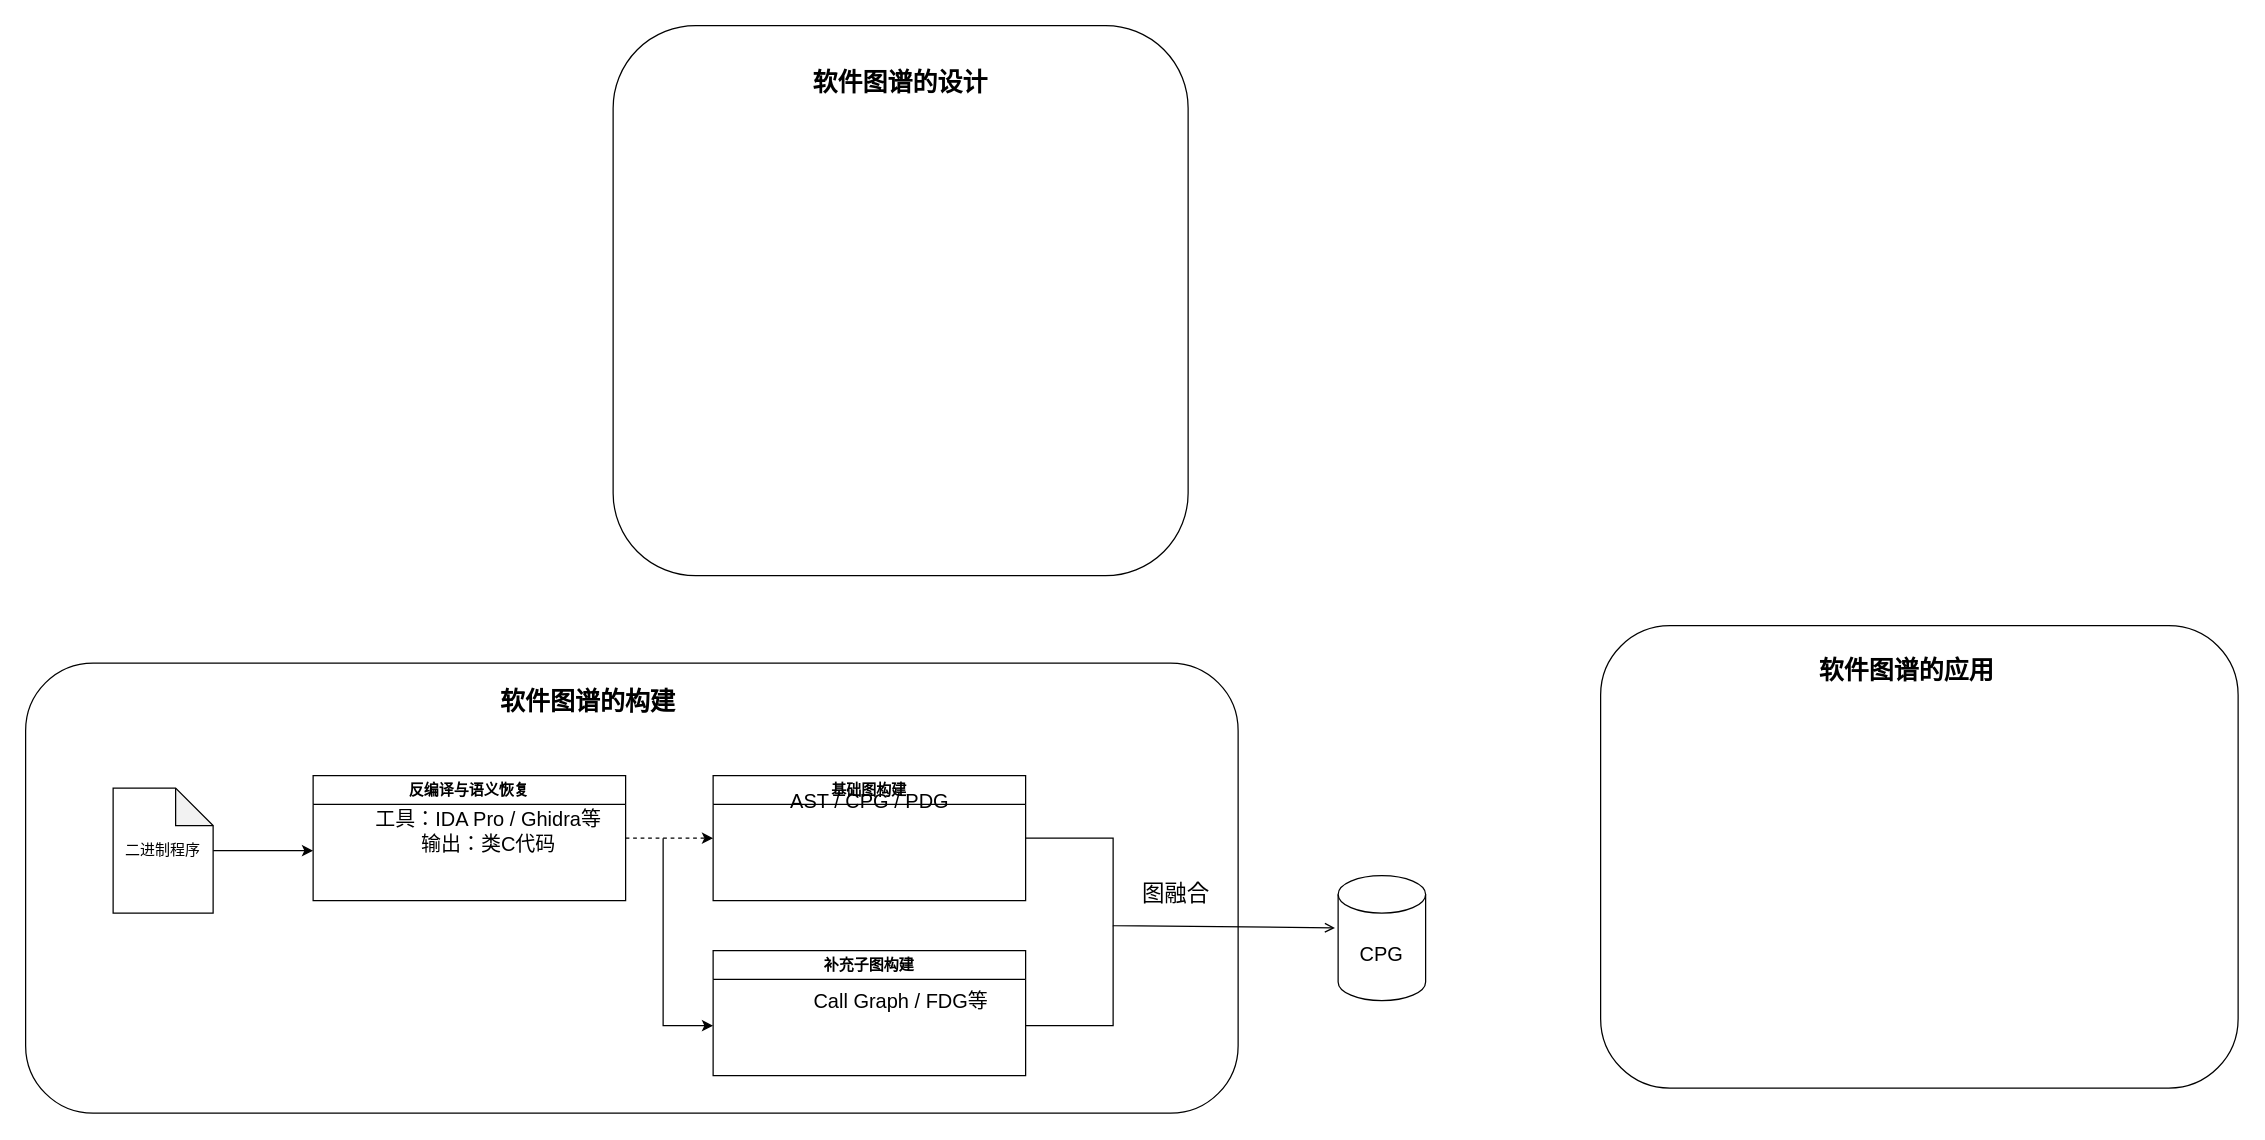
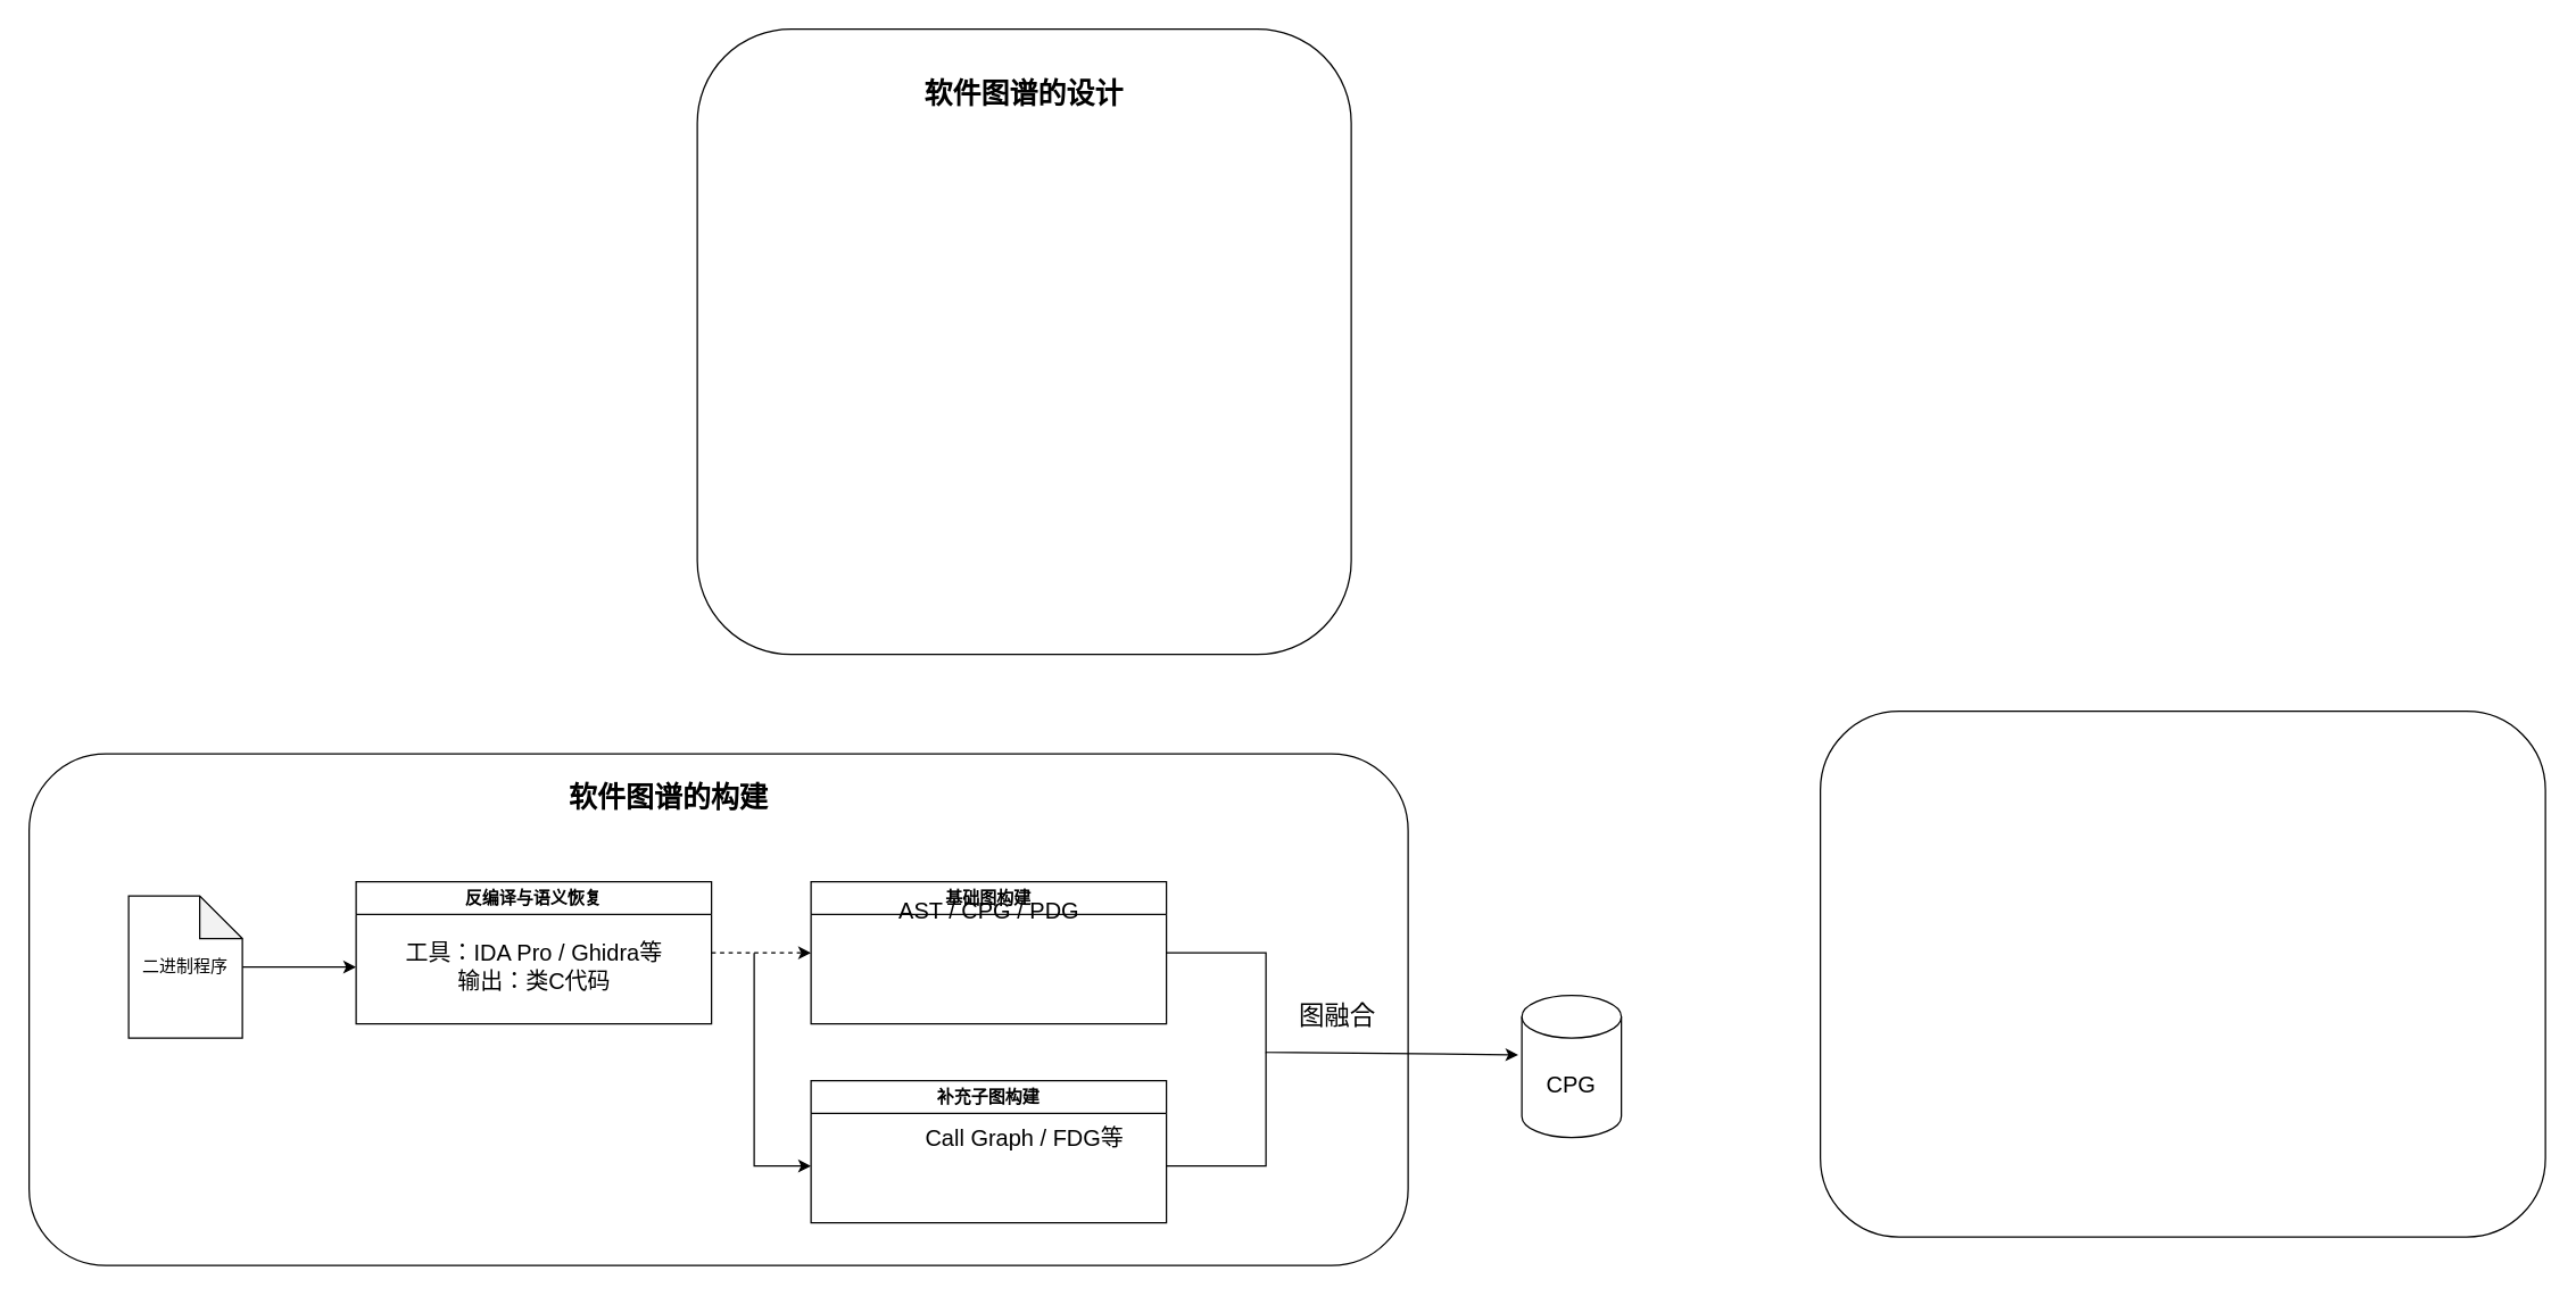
  <mxCell id="0" />
  <mxCell id="1" parent="0" />
  <mxCell id="2" value="" style="rounded=1;whiteSpace=wrap;html=1;" vertex="1" parent="1"><mxGeometry x="20" y="530" width="970" height="360" as="geometry" /></mxCell>
  <mxCell id="3" value="" style="edgeStyle=orthogonalEdgeStyle;rounded=0;orthogonalLoop=1;jettySize=auto;html=1;" edge="1" parent="1" source="4"><mxGeometry relative="1" as="geometry"><mxPoint x="250" y="680" as="targetPoint" /></mxGeometry></mxCell>
  <mxCell id="4" value="二进制程序" style="shape=note;whiteSpace=wrap;html=1;backgroundOutline=1;darkOpacity=0.05;" vertex="1" parent="1"><mxGeometry x="90" y="630" width="80" height="100" as="geometry" /></mxCell>
  <mxCell id="5" value="" style="edgeStyle=orthogonalEdgeStyle;rounded=0;orthogonalLoop=1;jettySize=auto;html=1;entryX=0;entryY=0.5;entryDx=0;entryDy=0;dashed=1;" edge="1" parent="1" source="6" target="8"><mxGeometry relative="1" as="geometry" /></mxCell>
  <mxCell id="6" value="反编译与语义恢复" style="swimlane;whiteSpace=wrap;html=1;" vertex="1" parent="1"><mxGeometry x="250" y="620" width="250" height="100" as="geometry" /></mxCell>
- <mxCell id="7" value="&lt;font style=&quot;font-size: 16px;&quot;&gt;工具：IDA Pro / Ghidra等&lt;/font&gt;&lt;div&gt;&lt;font style=&quot;font-size: 16px;&quot;&gt;输出：类C代码&lt;/font&gt;&lt;/div&gt;" style="text;html=1;align=center;verticalAlign=middle;resizable=0;points=[];autosize=1;strokeColor=none;fillColor=none;" vertex="1" parent="6"><mxGeometry x="40" y="20" width="200" height="50" as="geometry" /></mxCell>
+ <mxCell id="7" value="&lt;font style=&quot;font-size: 16px;&quot;&gt;工具：IDA Pro / Ghidra等&lt;/font&gt;&lt;div&gt;&lt;font style=&quot;font-size: 16px;&quot;&gt;输出：类C代码&lt;/font&gt;&lt;/div&gt;" style="text;html=1;align=center;verticalAlign=middle;resizable=0;points=[];autosize=1;strokeColor=none;fillColor=none;" vertex="1" parent="6"><mxGeometry x="25" y="35" width="200" height="50" as="geometry" /></mxCell>
  <mxCell id="8" value="基础图构建" style="swimlane;whiteSpace=wrap;html=1;" vertex="1" parent="1"><mxGeometry x="570" y="620" width="250" height="100" as="geometry" /></mxCell>
  <mxCell id="9" value="&lt;span style=&quot;font-size: 16px;&quot;&gt;AST / CPG / PDG&lt;/span&gt;" style="text;html=1;align=center;verticalAlign=middle;resizable=0;points=[];autosize=1;strokeColor=none;fillColor=none;" vertex="1" parent="8"><mxGeometry x="50" y="5" width="150" height="30" as="geometry" /></mxCell>
  <mxCell id="10" value="补充子图构建" style="swimlane;whiteSpace=wrap;html=1;" vertex="1" parent="1"><mxGeometry x="570" y="760" width="250" height="100" as="geometry" /></mxCell>
  <mxCell id="11" value="&lt;span style=&quot;font-size: 16px;&quot;&gt;Call Graph / FDG等&lt;/span&gt;" style="text;html=1;align=center;verticalAlign=middle;resizable=0;points=[];autosize=1;strokeColor=none;fillColor=none;" vertex="1" parent="10"><mxGeometry x="70" y="25" width="160" height="30" as="geometry" /></mxCell>
  <mxCell id="12" value="" style="endArrow=classic;html=1;rounded=0;" edge="1" parent="1"><mxGeometry width="50" height="50" relative="1" as="geometry"><mxPoint x="530" y="670" as="sourcePoint" /><mxPoint x="570" y="820" as="targetPoint" /><Array as="points"><mxPoint x="530" y="820" /></Array></mxGeometry></mxCell>
- <mxCell id="13" value="" style="endArrow=open;html=1;rounded=0;exitX=1;exitY=0.5;exitDx=0;exitDy=0;entryX=-0.036;entryY=0.418;entryDx=0;entryDy=0;entryPerimeter=0;" edge="1" parent="1" source="8" target="15"><mxGeometry width="50" height="50" relative="1" as="geometry"><mxPoint x="540" y="690" as="sourcePoint" /><mxPoint x="990" y="740" as="targetPoint" /><Array as="points"><mxPoint x="890" y="670" /><mxPoint x="890" y="740" /></Array></mxGeometry></mxCell>
+ <mxCell id="13" value="" style="endArrow=classic;html=1;rounded=0;exitX=1;exitY=0.5;exitDx=0;exitDy=0;entryX=-0.036;entryY=0.418;entryDx=0;entryDy=0;entryPerimeter=0;" edge="1" parent="1" source="8" target="15"><mxGeometry width="50" height="50" relative="1" as="geometry"><mxPoint x="540" y="690" as="sourcePoint" /><mxPoint x="990" y="740" as="targetPoint" /><Array as="points"><mxPoint x="890" y="670" /><mxPoint x="890" y="740" /></Array></mxGeometry></mxCell>
  <mxCell id="14" value="" style="endArrow=none;html=1;rounded=0;" edge="1" parent="1"><mxGeometry width="50" height="50" relative="1" as="geometry"><mxPoint x="820" y="820" as="sourcePoint" /><mxPoint x="890" y="740" as="targetPoint" /><Array as="points"><mxPoint x="890" y="820" /></Array></mxGeometry></mxCell>
  <mxCell id="15" value="&lt;font style=&quot;font-size: 16px;&quot;&gt;CPG&lt;/font&gt;" style="shape=cylinder3;whiteSpace=wrap;html=1;boundedLbl=1;backgroundOutline=1;size=15;" vertex="1" parent="1"><mxGeometry x="1070" y="700" width="70" height="100" as="geometry" /></mxCell>
  <mxCell id="16" value="&lt;font style=&quot;font-size: 18px;&quot;&gt;图融合&lt;/font&gt;" style="text;html=1;align=center;verticalAlign=middle;resizable=0;points=[];autosize=1;strokeColor=none;fillColor=none;" vertex="1" parent="1"><mxGeometry x="900" y="695" width="80" height="40" as="geometry" /></mxCell>
  <mxCell id="17" value="&lt;b&gt;&lt;font style=&quot;font-size: 20px;&quot;&gt;软件图谱的构建&lt;/font&gt;&lt;/b&gt;" style="text;html=1;align=center;verticalAlign=middle;whiteSpace=wrap;rounded=0;" vertex="1" parent="1"><mxGeometry x="380" y="540" width="180" height="40" as="geometry" /></mxCell>
  <mxCell id="18" value="" style="rounded=1;whiteSpace=wrap;html=1;" vertex="1" parent="1"><mxGeometry x="490" y="20" width="460" height="440" as="geometry" /></mxCell>
  <mxCell id="19" value="&lt;font style=&quot;font-size: 20px;&quot;&gt;&lt;b&gt;软件图谱的设计&lt;/b&gt;&lt;/font&gt;" style="text;html=1;align=center;verticalAlign=middle;whiteSpace=wrap;rounded=0;" vertex="1" parent="1"><mxGeometry x="585" y="40" width="270" height="50" as="geometry" /></mxCell>
  <mxCell id="20" value="" style="rounded=1;whiteSpace=wrap;html=1;" vertex="1" parent="1"><mxGeometry x="1280" y="500" width="510" height="370" as="geometry" /></mxCell>
- <mxCell id="21" value="&lt;font style=&quot;font-size: 20px;&quot;&gt;&lt;b&gt;软件图谱的应用&lt;/b&gt;&lt;/font&gt;" style="text;html=1;align=center;verticalAlign=middle;whiteSpace=wrap;rounded=0;" vertex="1" parent="1"><mxGeometry x="1410" y="520" width="230" height="30" as="geometry" /></mxCell>
